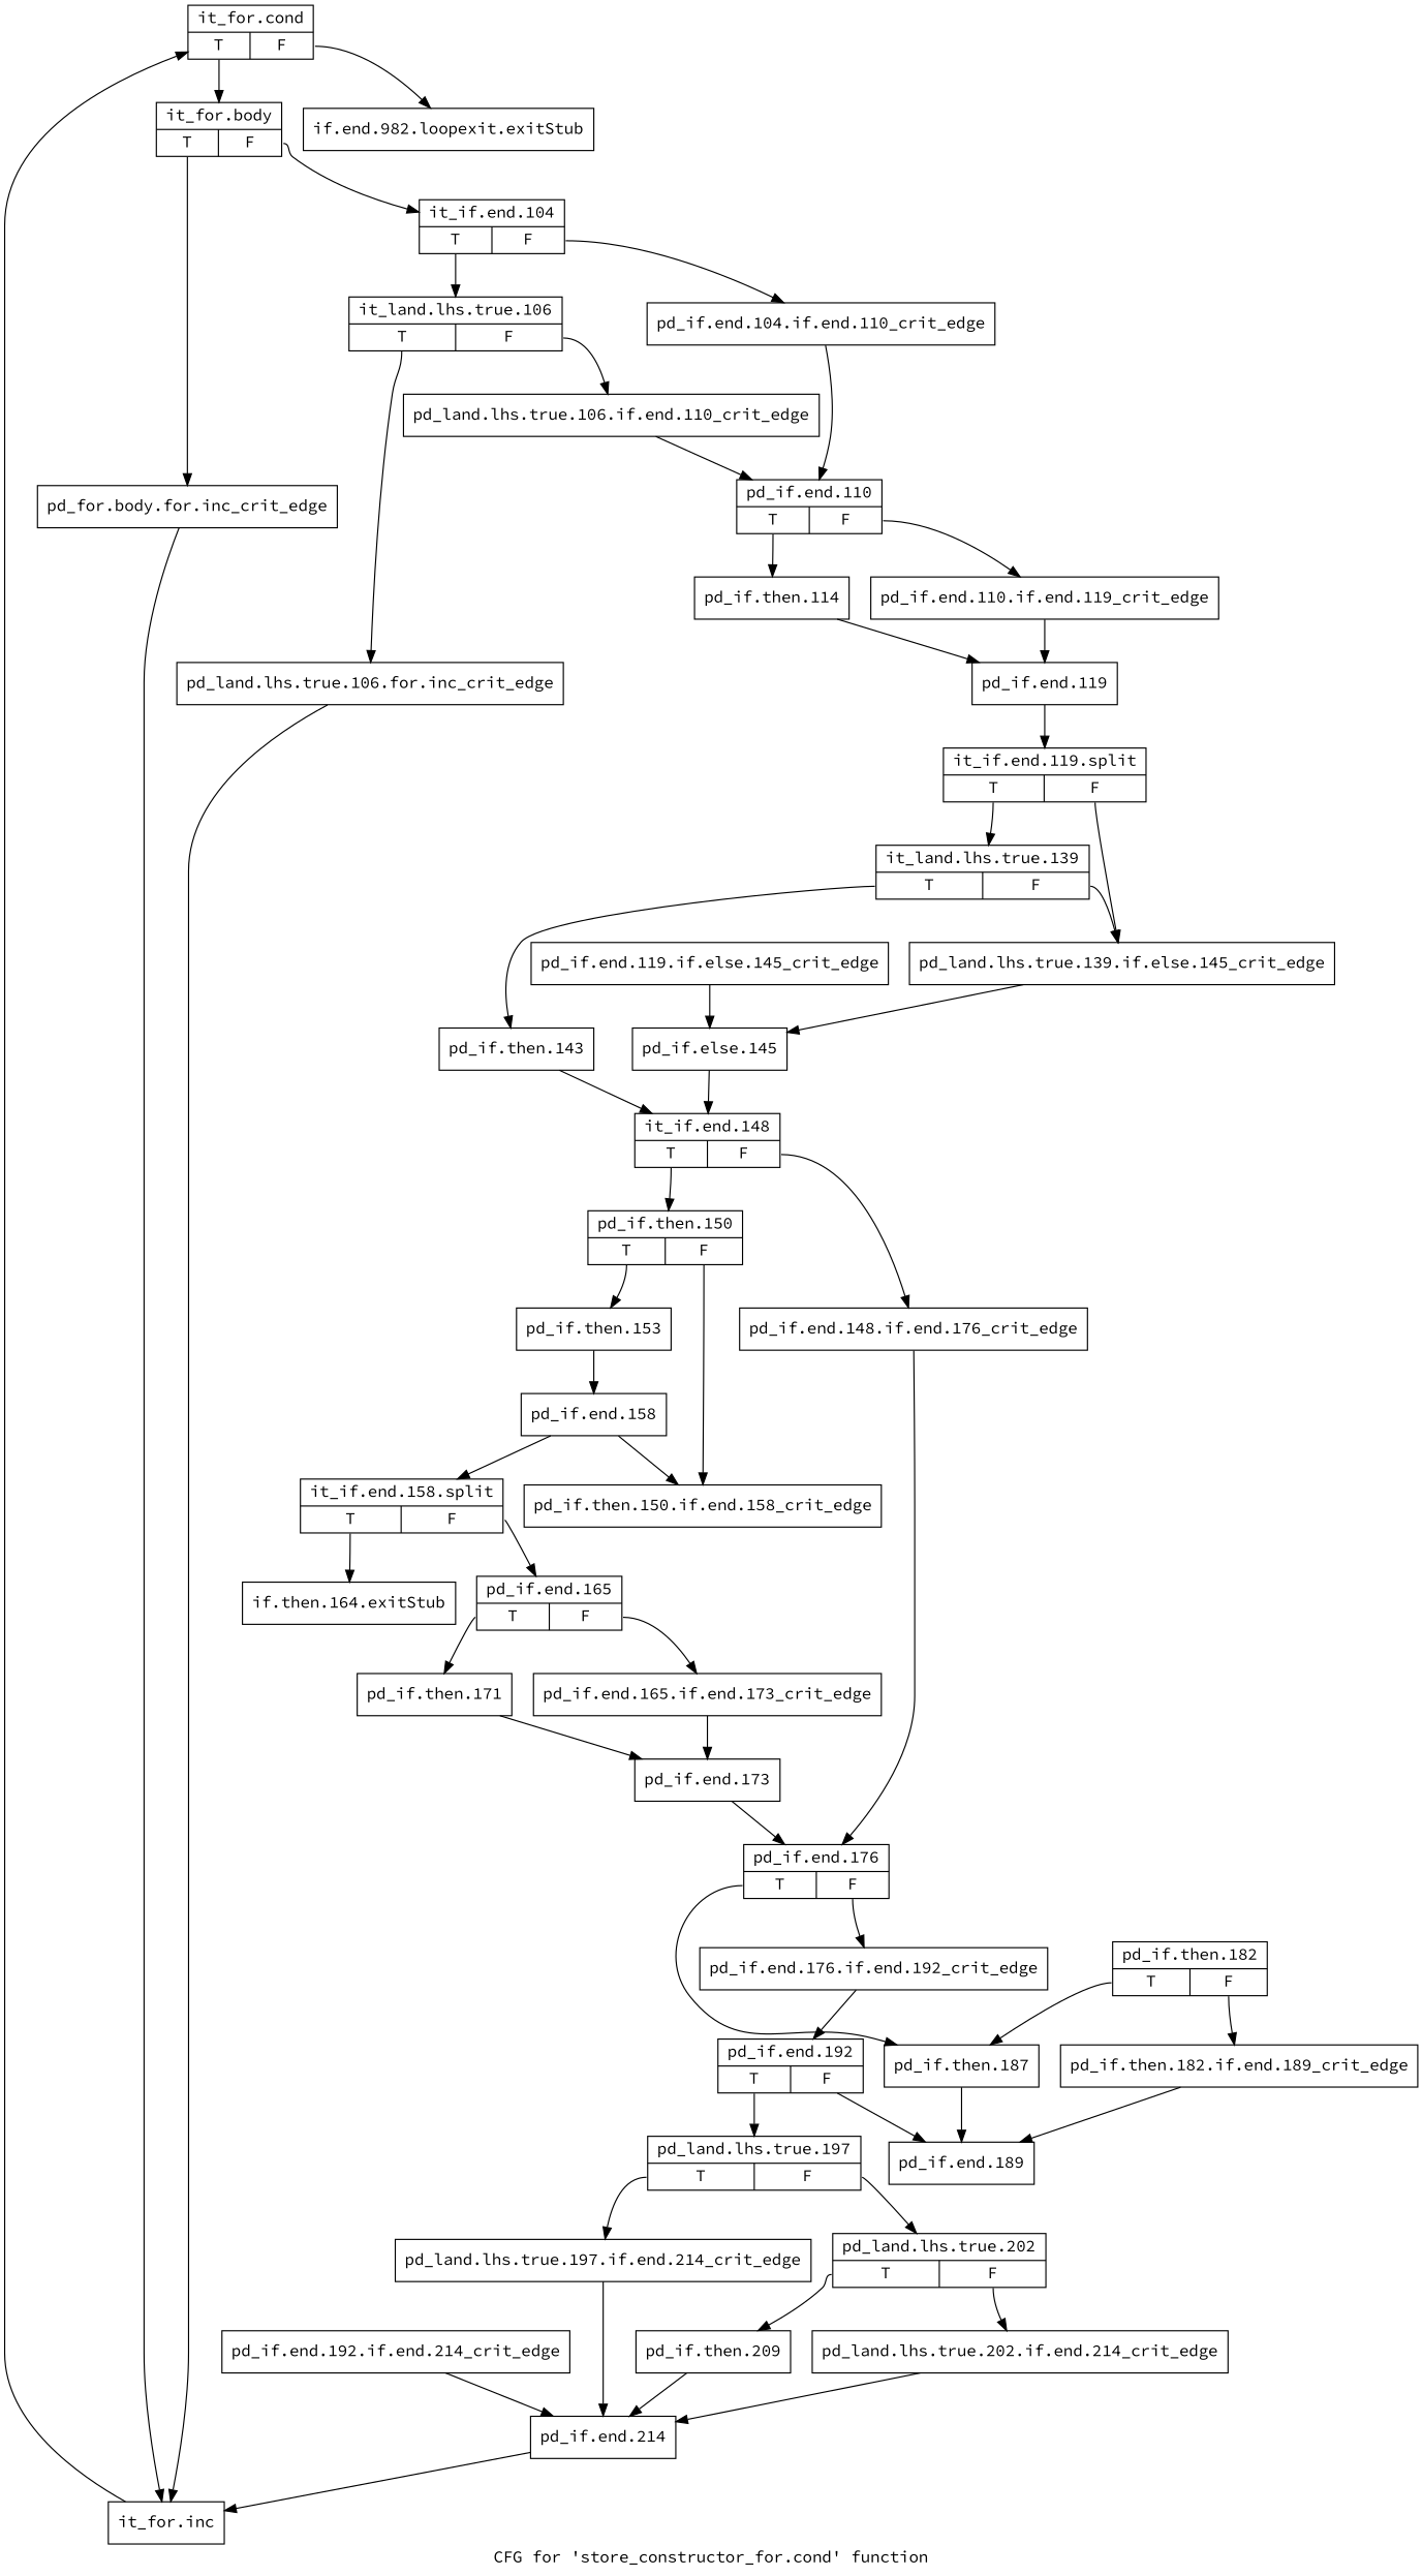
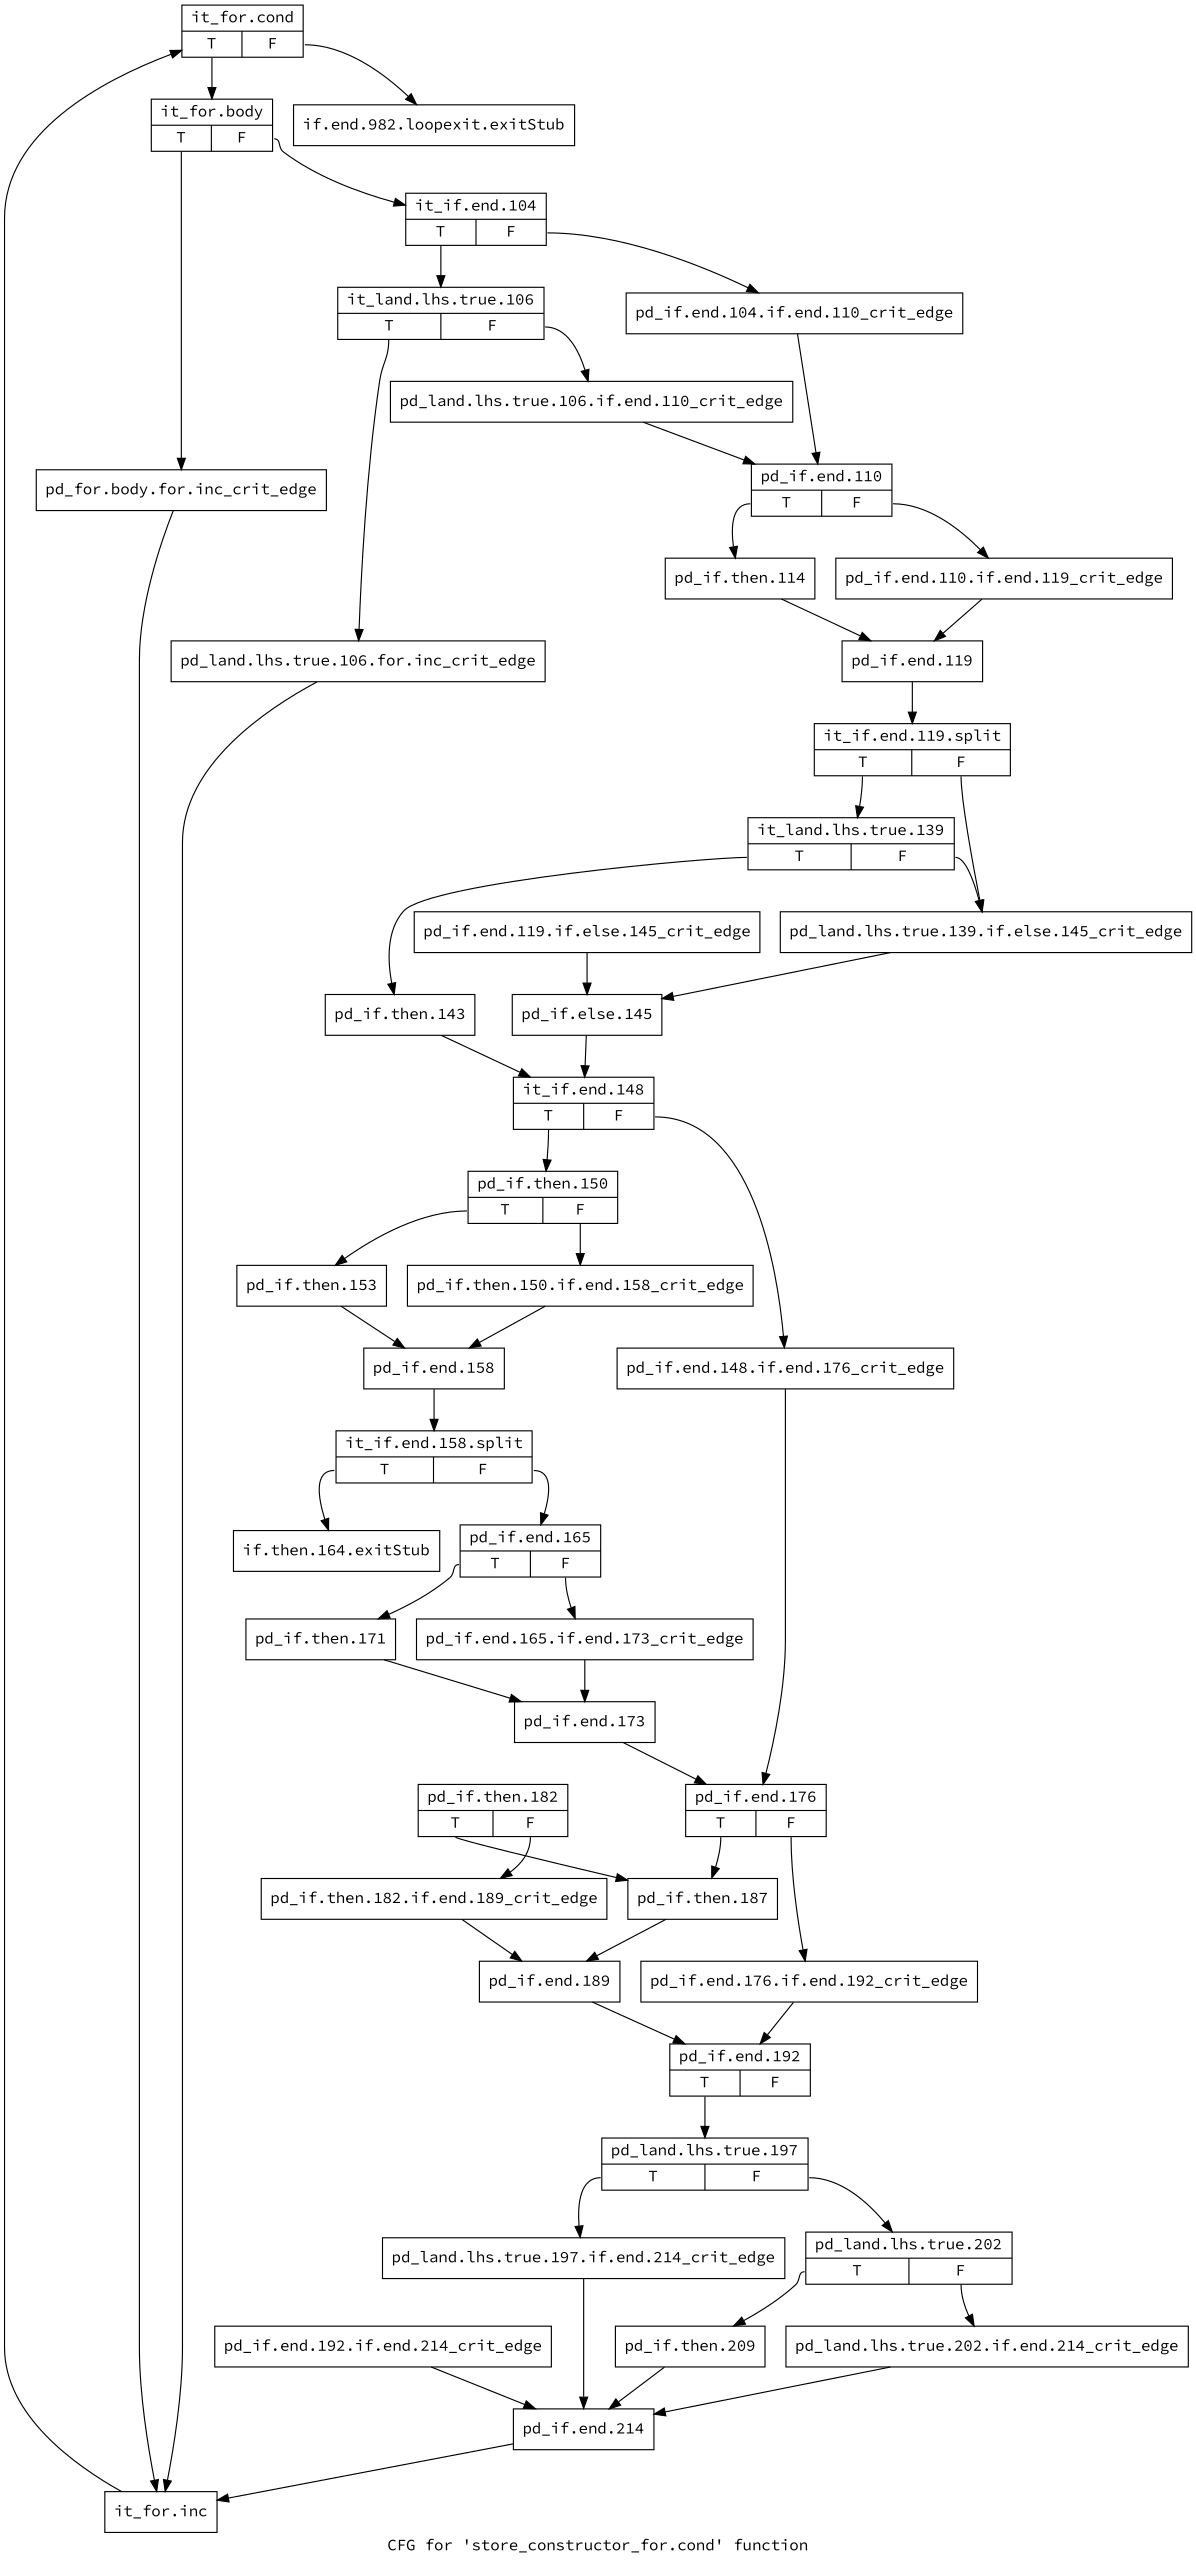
  digraph {
    fontname="Source Code Pro"
    label="CFG for 'store_constructor_for.cond' function"
    node [fontname="Source Code Pro" shape=record]
    edge [fontname="Source Code Pro"]
    n1 [label="{it_for.cond|{<s0>T|<s1>F}}"]
    n2 [label="{if.end.982.loopexit.exitStub}"]
    n3 [label="{it_for.body|{<s0>T|<s1>F}}"]
    n4 [label="{pd_for.body.for.inc_crit_edge}"]
    n5 [label="{it_if.end.104|{<s0>T|<s1>F}}"]
    n6 [label="{if.then.164.exitStub}"]
    n7 [label="{it_for.inc}"]
    n8 [label="{it_land.lhs.true.106|{<s0>T|<s1>F}}"]
    n9 [label="{pd_if.end.104.if.end.110_crit_edge}"]
    n10 [label="{pd_land.lhs.true.106.for.inc_crit_edge}"]
    n11 [label="{pd_land.lhs.true.106.if.end.110_crit_edge}"]
    n12 [label="{pd_if.end.110|{<s0>T|<s1>F}}"]
    n13 [label="{pd_if.then.114}"]
    n14 [label="{pd_if.end.110.if.end.119_crit_edge}"]
    n15 [label="{pd_if.end.119}"]
    n16 [label="{it_if.end.119.split|{<s0>T|<s1>F}}"]
    n17 [label="{it_land.lhs.true.139|{<s0>T|<s1>F}}"]
    n18 [label="{pd_land.lhs.true.139.if.else.145_crit_edge}"]
    n19 [label="{pd_if.then.143}"]
    n20 [label="{pd_if.end.119.if.else.145_crit_edge}"]
    n21 [label="{pd_if.else.145}"]
    n22 [label="{it_if.end.148|{<s0>T|<s1>F}}"]
    n23 [label="{pd_if.then.150|{<s0>T|<s1>F}}"]
    n24 [label="{pd_if.end.148.if.end.176_crit_edge}"]
    n25 [label="{pd_if.then.153}"]
    n26 [label="{pd_if.then.150.if.end.158_crit_edge}"]
    n27 [label="{pd_if.end.176|{<s0>T|<s1>F}}"]
    n28 [label="{pd_if.end.158}"]
    n29 [label="{pd_if.end.176.if.end.192_crit_edge}"]
    n30 [label="{pd_if.then.187}"]
    n31 [label="{pd_if.then.182|{<s0>T|<s1>F}}"]
    n32 [label="{pd_if.then.182.if.end.189_crit_edge}"]
    n33 [label="{pd_if.end.192|{<s0>T|<s1>F}}"]
    n34 [label="{it_if.end.158.split|{<s0>T|<s1>F}}"]
    n35 [label="{pd_if.end.165|{<s0>T|<s1>F}}"]
    n36 [label="{pd_if.then.171}"]
    n37 [label="{pd_if.end.165.if.end.173_crit_edge}"]
    n38 [label="{pd_if.end.173}"]
    n39 [label="{pd_if.end.189}"]
    n40 [label="{pd_land.lhs.true.197|{<s0>T|<s1>F}}"]
    n41 [label="{pd_land.lhs.true.197.if.end.214_crit_edge}"]
    n42 [label="{pd_land.lhs.true.202|{<s0>T|<s1>F}}"]
    n43 [label="{pd_if.end.192.if.end.214_crit_edge}"]
    n44 [label="{pd_if.end.214}"]
    n45 [label="{pd_if.then.209}"]
    n46 [label="{pd_land.lhs.true.202.if.end.214_crit_edge}"]
    n1 -> n2 [tailport=s1]
    n1 -> n3 [tailport=s0]
    n3 -> n4 [tailport=s0]
    n3 -> n5 [tailport=s1]
    n4 -> n7
    n5 -> n8 [tailport=s0]
    n5 -> n9 [tailport=s1]
    n7 -> n1
    n8 -> n10 [tailport=s0]
    n8 -> n11 [tailport=s1]
    n9 -> n12
    n10 -> n7
    n11 -> n12
    n12 -> n13 [tailport=s0]
    n12 -> n14 [tailport=s1]
    n13 -> n15
    n14 -> n15
    n15 -> n16
    n16 -> n17 [tailport=s0]
    n16 -> n18 [tailport=s1]
    n17 -> n18 [tailport=s1]
    n17 -> n19 [tailport=s0]
    n18 -> n21
    n19 -> n22
    n20 -> n21
    n21 -> n22
    n22 -> n23 [tailport=s0]
    n22 -> n24 [tailport=s1]
    n23 -> n25 [tailport=s0]
    n23 -> n26 [tailport=s1]
    n24 -> n27
    n25 -> n28
-   n28 -> n26
+   n26 -> n28
    n27 -> n29 [tailport=s1]
    n27 -> n30 [tailport=s0]
    n28 -> n34
    n29 -> n33
    n30 -> n39
    n31 -> n30 [tailport=s0]
    n31 -> n32 [tailport=s1]
    n32 -> n39
    n33 -> n40 [tailport=s0]
    n34 -> n6 [tailport=s0]
    n34 -> n35 [tailport=s1]
    n35 -> n36 [tailport=s0]
    n35 -> n37 [tailport=s1]
    n36 -> n38
    n37 -> n38
    n38 -> n27
-   n33 -> n39
+   n39 -> n33
    n40 -> n41 [tailport=s0]
    n40 -> n42 [tailport=s1]
    n41 -> n44
    n42 -> n45 [tailport=s0]
    n42 -> n46 [tailport=s1]
    n43 -> n44
    n44 -> n7
    n45 -> n44
    n46 -> n44
  }
